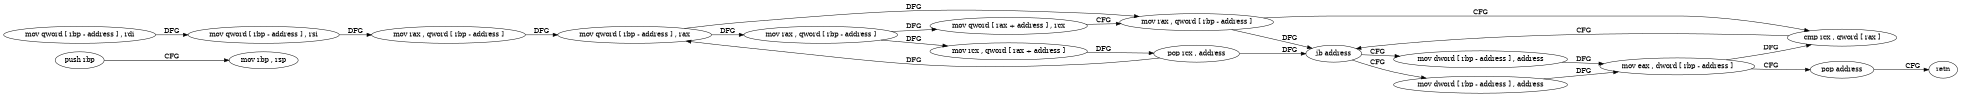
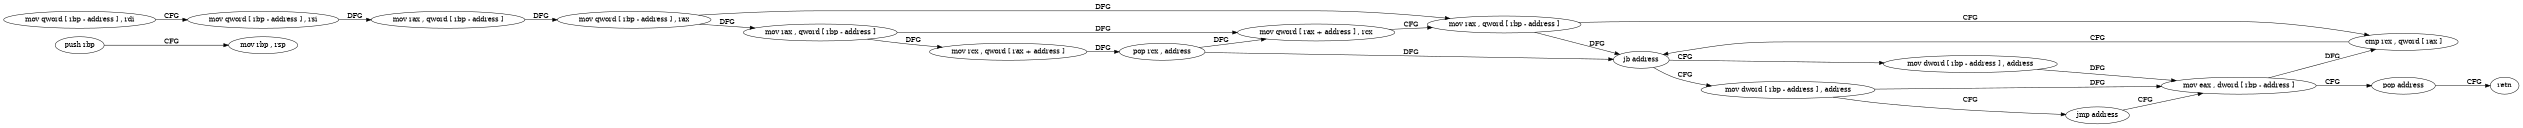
  digraph {
    rankdir=LR
    n1 [label="push rbp"]
    n2 [label="mov rbp , rsp"]
    n3 [label="mov qword [ rbp - address ] , rdi"]
    n4 [label="mov qword [ rbp - address ] , rsi"]
    n5 [label="mov rax , qword [ rbp - address ]"]
    n6 [label="mov qword [ rbp - address ] , rax"]
    n7 [label="mov rax , qword [ rbp - address ]"]
    n8 [label="mov rax , qword [ rbp - address ]"]
    n9 [label="mov rcx , qword [ rax + address ]"]
    n10 [label="mov qword [ rax + address ] , rcx"]
    n11 [label="jb address"]
    n12 [label="cmp rcx , qword [ rax ]"]
    n13 [label="pop rcx , address"]
    n14 [label="mov dword [ rbp - address ] , address"]
    n15 [label="mov dword [ rbp - address ] , address"]
    n16 [label="mov eax , dword [ rbp - address ]"]
+   n17 [label="jmp address"]
    n18 [label="pop address"]
    n19 [label=retn]
    n1 -> n2 [label=CFG]
-   n3 -> n4 [label=DFG]
+   n3 -> n4 [label=CFG]
    n4 -> n5 [label=DFG]
    n5 -> n6 [label=DFG]
    n6 -> n7 [label=DFG]
    n6 -> n8 [label=DFG]
    n7 -> n9 [label=DFG]
    n7 -> n10 [label=DFG]
    n8 -> n11 [label=DFG]
    n8 -> n12 [label=CFG]
    n9 -> n13 [label=DFG]
    n10 -> n8 [label=CFG]
    n11 -> n14 [label=CFG]
    n11 -> n15 [label=CFG]
    n12 -> n11 [label=CFG]
-   n13 -> n6 [label=DFG]
+   n13 -> n10 [label=DFG]
    n13 -> n11 [label=DFG]
    n14 -> n16 [label=DFG]
    n15 -> n16 [label=DFG]
+   n15 -> n17 [label=CFG]
    n16 -> n12 [label=DFG]
    n16 -> n18 [label=CFG]
+   n17 -> n16 [label=CFG]
    n18 -> n19 [label=CFG]
  }
